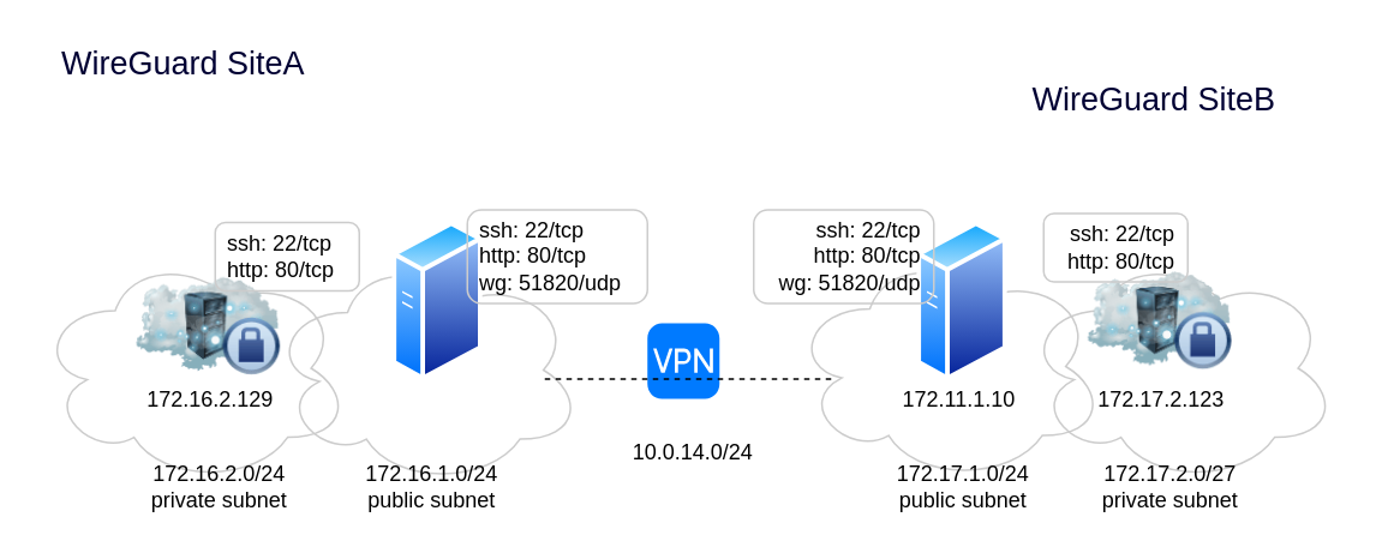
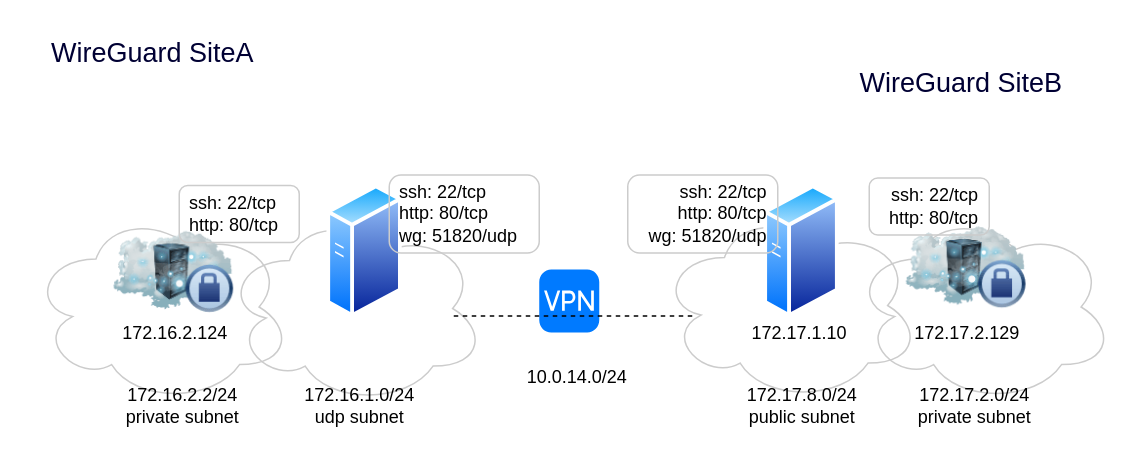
  <mxCell id="0" />
  <mxCell id="1" parent="0" />
  <mxCell id="2" value="" style="ellipse;shape=cloud;whiteSpace=wrap;html=1;align=right;strokeColor=#CCCCCC;fillColor=none;" vertex="1" parent="1"><mxGeometry x="568" y="140" width="174" height="128" as="geometry" /></mxCell>
  <mxCell id="3" value="" style="ellipse;shape=cloud;whiteSpace=wrap;html=1;align=right;strokeColor=#CCCCCC;fillColor=none;" vertex="1" parent="1"><mxGeometry x="439" y="139" width="174" height="128" as="geometry" /></mxCell>
  <mxCell id="4" value="" style="ellipse;shape=cloud;whiteSpace=wrap;html=1;align=right;strokeColor=#CCCCCC;fillColor=none;" parent="1" vertex="1"><mxGeometry x="149" y="141" width="174" height="128" as="geometry" /></mxCell>
  <mxCell id="5" value="" style="ellipse;shape=cloud;whiteSpace=wrap;html=1;align=right;strokeColor=#CCCCCC;fillColor=none;" vertex="1" parent="1"><mxGeometry x="20" y="140" width="174" height="128" as="geometry" /></mxCell>
  <mxCell id="6" value="" style="aspect=fixed;perimeter=ellipsePerimeter;html=1;align=center;shadow=0;dashed=0;spacingTop=3;image;image=img/lib/active_directory/generic_server.svg;" parent="1" vertex="1"><mxGeometry x="217.5" y="122" width="50.4" height="90" as="geometry" /></mxCell>
  <mxCell id="7" value="" style="html=1;strokeWidth=1;shadow=0;dashed=0;shape=mxgraph.ios7.misc.vpn;fillColor=#007AFF;strokeColor=none;buttonText=;strokeColor2=#222222;fontColor=#222222;fontSize=8;verticalLabelPosition=bottom;verticalAlign=top;align=center;" parent="1" vertex="1"><mxGeometry x="359" y="179" width="40" height="42" as="geometry" /></mxCell>
  <mxCell id="8" value="" style="endArrow=none;dashed=1;html=1;" parent="1" edge="1"><mxGeometry width="50" height="50" relative="1" as="geometry"><mxPoint x="302" y="210" as="sourcePoint" /><mxPoint x="462" y="210" as="targetPoint" /></mxGeometry></mxCell>
  <mxCell id="9" value="10.0.14.0/24" style="text;html=1;align=center;verticalAlign=middle;resizable=0;points=[];autosize=1;strokeColor=none;" parent="1" vertex="1"><mxGeometry x="344" y="241" width="80" height="20" as="geometry" /></mxCell>
  <mxCell id="10" value="WireGuard SiteA" style="text;html=1;align=center;verticalAlign=middle;resizable=0;points=[];autosize=1;strokeColor=none;fontColor=#000033;fontSize=18;" parent="1" vertex="1"><mxGeometry x="25.5" y="20" width="150" height="30" as="geometry" /></mxCell>
  <mxCell id="11" value="" style="aspect=fixed;perimeter=ellipsePerimeter;html=1;align=center;shadow=0;dashed=0;spacingTop=3;image;image=img/lib/active_directory/generic_server.svg;" parent="1" vertex="1"><mxGeometry x="508.8" y="122" width="50.4" height="90" as="geometry" /></mxCell>
  <mxCell id="12" value="WireGuard SiteB" style="text;html=1;align=right;verticalAlign=middle;resizable=0;points=[];autosize=1;strokeColor=none;fontColor=#000033;fontSize=18;" parent="1" vertex="1"><mxGeometry x="559" y="40" width="150" height="30" as="geometry" /></mxCell>
- <mxCell id="13" value="&lt;div&gt;172.11.1.10&lt;/div&gt;" style="text;html=1;strokeColor=none;fillColor=none;align=left;verticalAlign=middle;whiteSpace=wrap;rounded=0;" parent="1" vertex="1"><mxGeometry x="499" y="212" width="70" height="20" as="geometry" /></mxCell>
+ <mxCell id="13" value="&lt;div&gt;172.17.1.10&lt;/div&gt;" style="text;html=1;strokeColor=none;fillColor=none;align=left;verticalAlign=middle;whiteSpace=wrap;rounded=0;" parent="1" vertex="1"><mxGeometry x="499" y="212" width="70" height="20" as="geometry" /></mxCell>
  <mxCell id="14" value="" style="image;html=1;image=img/lib/clip_art/networking/Cloud_Rack_Private_128x128.png;strokeColor=#CCCCCC;fillColor=none;align=right;" parent="1" vertex="1"><mxGeometry x="603.8" y="138" width="80" height="80" as="geometry" /></mxCell>
  <mxCell id="15" value="" style="image;html=1;image=img/lib/clip_art/networking/Cloud_Rack_Private_128x128.png;strokeColor=#CCCCCC;fillColor=none;align=right;" parent="1" vertex="1"><mxGeometry x="75.5" y="141" width="80" height="80" as="geometry" /></mxCell>
- <mxCell id="16" value="&lt;div&gt;172.17.2.123&lt;br&gt;&lt;/div&gt;" style="text;html=1;align=center;verticalAlign=middle;resizable=0;points=[];autosize=1;strokeColor=none;" parent="1" vertex="1"><mxGeometry x="598.8" y="212" width="90" height="20" as="geometry" /></mxCell>
- <mxCell id="17" value="172.16.2.129" style="text;html=1;align=center;verticalAlign=middle;resizable=0;points=[];autosize=1;strokeColor=none;" parent="1" vertex="1"><mxGeometry x="70.5" y="212" width="90" height="20" as="geometry" /></mxCell>
- <mxCell id="18" value="&lt;div&gt;172.16.1.0/24&lt;/div&gt;&lt;div&gt;public subnet&lt;br&gt;&lt;/div&gt;" style="text;html=1;align=center;verticalAlign=middle;resizable=0;points=[];autosize=1;strokeColor=none;" vertex="1" parent="1"><mxGeometry x="194" y="255" width="90" height="30" as="geometry" /></mxCell>
- <mxCell id="19" value="&lt;div&gt;172.16.2.0/24&lt;/div&gt;&lt;div&gt;private subnet&lt;br&gt;&lt;/div&gt;" style="text;html=1;align=center;verticalAlign=middle;resizable=0;points=[];autosize=1;strokeColor=none;" vertex="1" parent="1"><mxGeometry x="76" y="255" width="90" height="30" as="geometry" /></mxCell>
- <mxCell id="20" value="&lt;div&gt;172.17.1.0/24&lt;/div&gt;&lt;div&gt;public subnet&lt;br&gt;&lt;/div&gt;" style="text;html=1;align=center;verticalAlign=middle;resizable=0;points=[];autosize=1;strokeColor=none;" vertex="1" parent="1"><mxGeometry x="489" y="255" width="90" height="30" as="geometry" /></mxCell>
- <mxCell id="21" value="&lt;div&gt;172.17.2.0/27&lt;/div&gt;&lt;div&gt;private subnet&lt;br&gt;&lt;/div&gt;" style="text;html=1;align=center;verticalAlign=middle;resizable=0;points=[];autosize=1;strokeColor=none;" vertex="1" parent="1"><mxGeometry x="603.8" y="255" width="90" height="30" as="geometry" /></mxCell>
+ <mxCell id="16" value="&lt;div&gt;172.17.2.129&lt;br&gt;&lt;/div&gt;" style="text;html=1;align=center;verticalAlign=middle;resizable=0;points=[];autosize=1;strokeColor=none;" parent="1" vertex="1"><mxGeometry x="598.8" y="212" width="90" height="20" as="geometry" /></mxCell>
+ <mxCell id="17" value="172.16.2.124" style="text;html=1;align=center;verticalAlign=middle;resizable=0;points=[];autosize=1;strokeColor=none;" parent="1" vertex="1"><mxGeometry x="70.5" y="212" width="90" height="20" as="geometry" /></mxCell>
+ <mxCell id="18" value="&lt;div&gt;172.16.1.0/24&lt;/div&gt;&lt;div&gt;udp subnet&lt;br&gt;&lt;/div&gt;" style="text;html=1;align=center;verticalAlign=middle;resizable=0;points=[];autosize=1;strokeColor=none;" vertex="1" parent="1"><mxGeometry x="194" y="255" width="90" height="30" as="geometry" /></mxCell>
+ <mxCell id="19" value="&lt;div&gt;172.16.2.2/24&lt;/div&gt;&lt;div&gt;private subnet&lt;br&gt;&lt;/div&gt;" style="text;html=1;align=center;verticalAlign=middle;resizable=0;points=[];autosize=1;strokeColor=none;" vertex="1" parent="1"><mxGeometry x="76" y="255" width="90" height="30" as="geometry" /></mxCell>
+ <mxCell id="20" value="&lt;div&gt;172.17.8.0/24&lt;/div&gt;&lt;div&gt;public subnet&lt;br&gt;&lt;/div&gt;" style="text;html=1;align=center;verticalAlign=middle;resizable=0;points=[];autosize=1;strokeColor=none;" vertex="1" parent="1"><mxGeometry x="489" y="255" width="90" height="30" as="geometry" /></mxCell>
+ <mxCell id="21" value="&lt;div&gt;172.17.2.0/24&lt;/div&gt;&lt;div&gt;private subnet&lt;br&gt;&lt;/div&gt;" style="text;html=1;align=center;verticalAlign=middle;resizable=0;points=[];autosize=1;strokeColor=none;" vertex="1" parent="1"><mxGeometry x="603.8" y="255" width="90" height="30" as="geometry" /></mxCell>
  <mxCell id="22" value="&lt;div align=&quot;left&quot;&gt;ssh: 22/tcp&lt;br&gt;&lt;/div&gt;&lt;div align=&quot;left&quot;&gt;http: 80/tcp&lt;/div&gt;&lt;div align=&quot;left&quot;&gt;wg: 51820/udp&lt;br&gt;&lt;/div&gt;" style="rounded=1;whiteSpace=wrap;html=1;fillColor=none;align=left;strokeColor=#CCCCCC;spacingLeft=5;" vertex="1" parent="1"><mxGeometry x="259" y="116" width="100" height="52" as="geometry" /></mxCell>
  <mxCell id="23" value="&lt;div&gt;ssh: 22/tcp&lt;br&gt;&lt;/div&gt;&lt;div&gt;http: 80/tcp&lt;/div&gt;&lt;div&gt;wg: 51820/udp&lt;br&gt;&lt;/div&gt;" style="rounded=1;whiteSpace=wrap;html=1;fillColor=none;align=right;strokeColor=#CCCCCC;spacingLeft=0;spacingRight=5;" vertex="1" parent="1"><mxGeometry x="418" y="116" width="100" height="52" as="geometry" /></mxCell>
  <mxCell id="24" value="&lt;div align=&quot;left&quot;&gt;ssh: 22/tcp&lt;br&gt;&lt;/div&gt;&lt;div align=&quot;left&quot;&gt;http: 80/tcp&lt;/div&gt;" style="rounded=1;whiteSpace=wrap;html=1;fillColor=none;align=left;strokeColor=#CCCCCC;spacingLeft=5;" vertex="1" parent="1"><mxGeometry x="119" y="123" width="80" height="38" as="geometry" /></mxCell>
  <mxCell id="25" value="&lt;div&gt;ssh: 22/tcp&lt;br&gt;&lt;/div&gt;&lt;div&gt;http: 80/tcp&lt;/div&gt;" style="rounded=1;whiteSpace=wrap;html=1;fillColor=none;align=right;strokeColor=#CCCCCC;spacingLeft=0;spacingRight=5;" vertex="1" parent="1"><mxGeometry x="579" y="118" width="80" height="38" as="geometry" /></mxCell>
